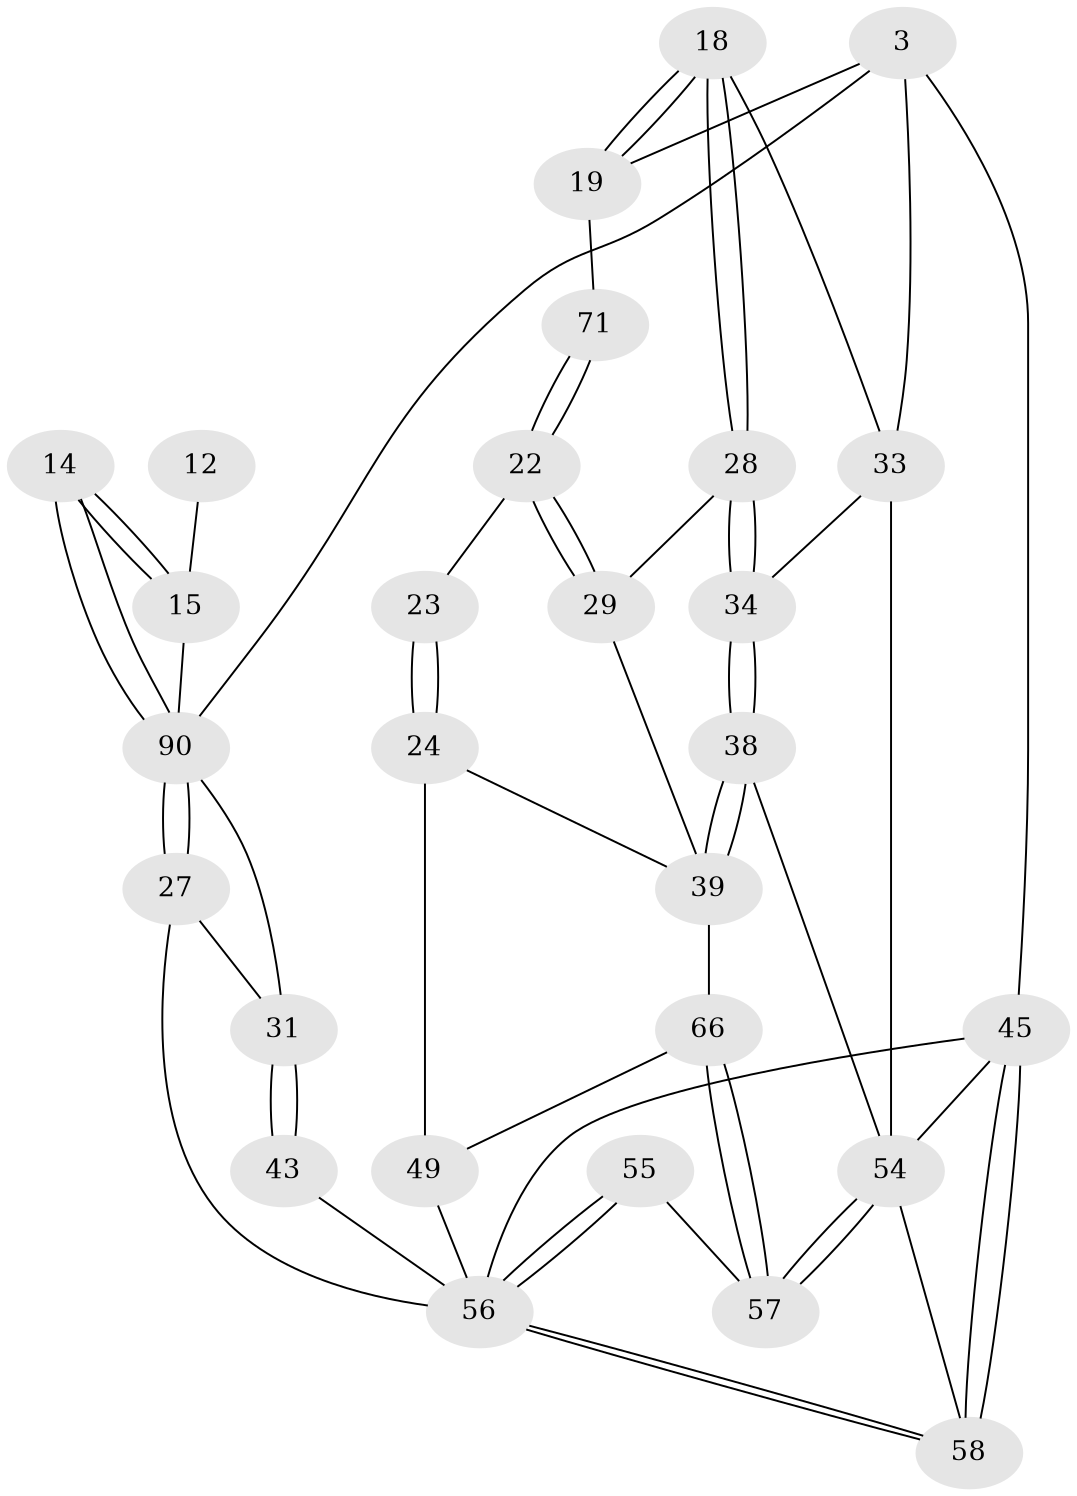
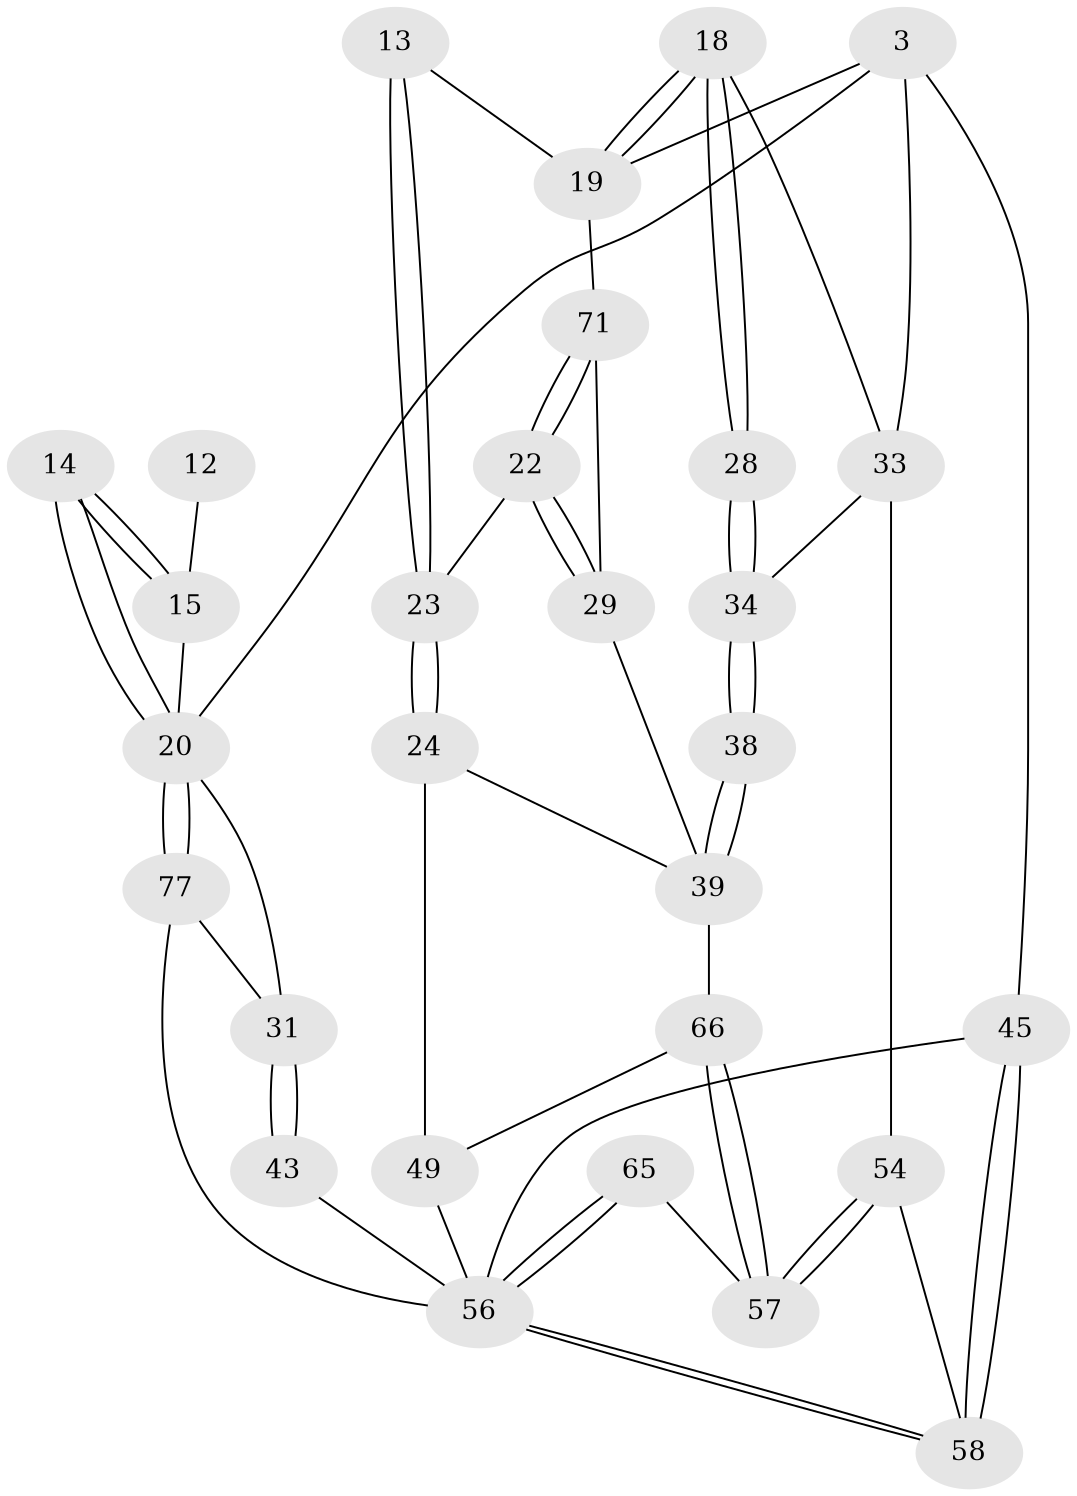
  graph {
    node [color=gray90 style=filled]
    3 [super="+2"]
    19 [super="+5+6+8"]
-   20 [super="+10" label=90]
+   20 [super="+10"]
    33 [super="+17"]
    45 [super="+37"]
    n6 [label=71]
-   27
+   27 [label=77]
    31 [super="+30"]
    34
    54 [super="+40+36+35"]
    56 [super="+51+52+44"]
    58 [super="+53"]
    15 [super="+11"]
    12
+   13
    23
    14
    24
    18
    28
    29
    22
    43
    39 [super="+32"]
    49 [super="+48"]
    n26 [label=66]
    38
    57
-   55
+   55 [label=65]
    3 -- 19 [weight=2]
    3 -- 20
    3 -- 33
    3 -- 45 [weight=2]
    19 -- n6 [weight=2]
    20 -- 27
    20 -- 27
    20 -- 31
    33 -- 34
    33 -- 54 [weight=2]
-   45 -- 54
    45 -- 56
    45 -- 58 [weight=2]
    45 -- 58
    n6 -- 22
    n6 -- 22
    27 -- 31
    27 -- 56
    31 -- 43 [weight=2]
    31 -- 43
    34 -- 38
    34 -- 38
    54 -- 58
    54 -- 57
    54 -- 57
    56 -- 58
    56 -- 58
    15 -- 20
    12 -- 15 [weight=2]
+   13 -- 19
+   13 -- 23
+   13 -- 23
    23 -- 24
    23 -- 24
    14 -- 20
    14 -- 20
    14 -- 15
    14 -- 15
    24 -- 39
    24 -- 49
    18 -- 19
    18 -- 19
    18 -- 33
    18 -- 28
    18 -- 28
    28 -- 34
    28 -- 34
-   28 -- 29
+   n6 -- 29
    29 -- 39
    22 -- 23
    22 -- 29
    22 -- 29
    43 -- 56
    39 -- n26
    49 -- 56 [weight=4]
    n26 -- 49
    n26 -- 57
    n26 -- 57
-   38 -- 54
    38 -- 39
    38 -- 39
    55 -- 56 [weight=2]
    55 -- 56
    55 -- 57
  }
